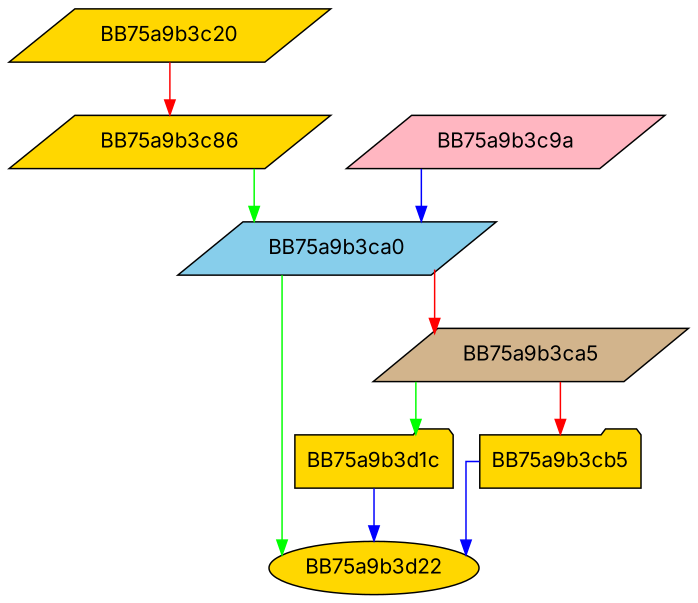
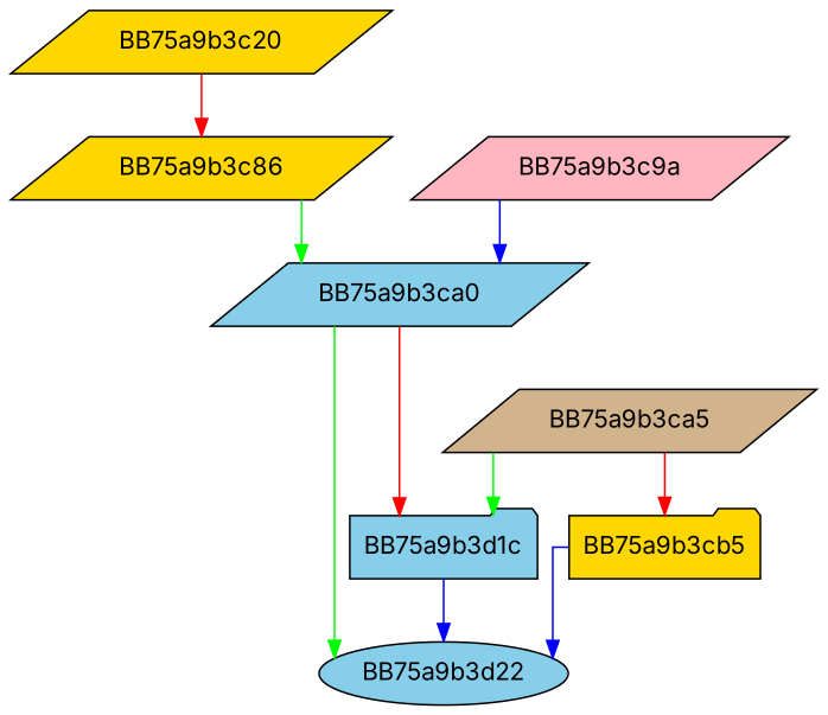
  digraph {
    fontname=Inter
    splines=ortho
    node [fillcolor=gold fontname=Inter shape=parallelogram style=filled]
    edge [color=red fontname=Inter]
    BB75a9b3c20
    BB75a9b3c86
-   BB75a9b3d22 [shape=ellipse]
+   BB75a9b3d22 [fillcolor=skyblue shape=ellipse]
    BB75a9b3ca0 [fillcolor=skyblue]
    BB75a9b3ca5 [fillcolor=tan]
    BB75a9b3c9a [fillcolor=lightpink]
-   BB75a9b3d1c [shape=folder]
+   BB75a9b3d1c [fillcolor=skyblue shape=folder]
    BB75a9b3cb5 [shape=folder]
    BB75a9b3c20 -> BB75a9b3c86
    BB75a9b3c86 -> BB75a9b3ca0 [color=green]
    BB75a9b3ca0 -> BB75a9b3d22 [color=green]
-   BB75a9b3ca0 -> BB75a9b3ca5
+   BB75a9b3ca0 -> BB75a9b3d1c
    BB75a9b3ca5 -> BB75a9b3d1c [color=green]
    BB75a9b3ca5 -> BB75a9b3cb5
    BB75a9b3c9a -> BB75a9b3ca0 [color=blue]
    BB75a9b3d1c -> BB75a9b3d22 [color=blue]
    BB75a9b3cb5 -> BB75a9b3d22 [color=blue]
  }
